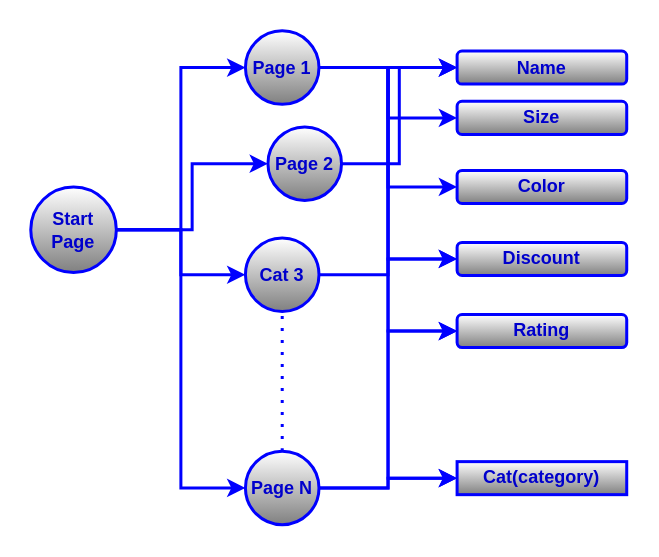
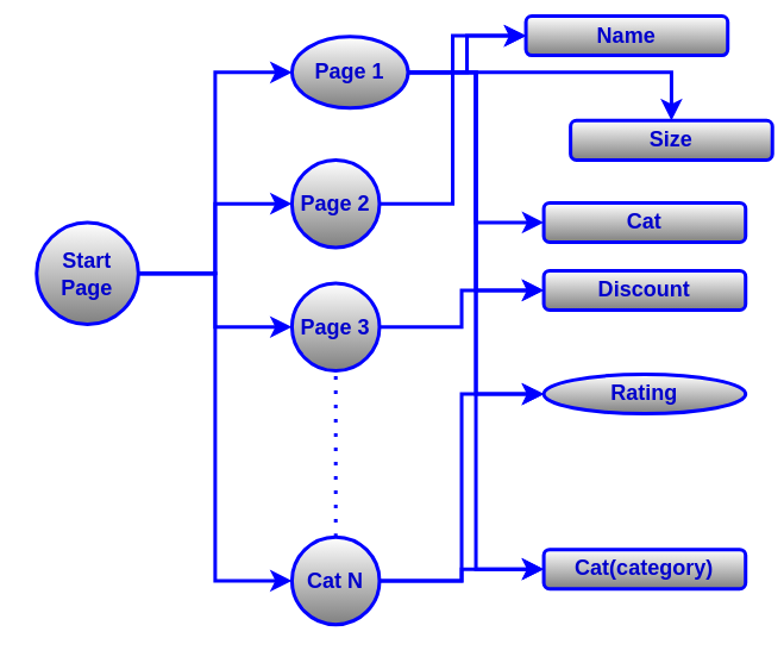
  <mxCell id="0" />
  <mxCell id="1" parent="0" />
  <mxCell id="2" style="edgeStyle=orthogonalEdgeStyle;rounded=0;orthogonalLoop=1;jettySize=auto;html=1;entryX=0;entryY=0.5;entryDx=0;entryDy=0;strokeColor=#0000FF;strokeWidth=2;" edge="1" parent="1" source="6" target="13"><mxGeometry relative="1" as="geometry" /></mxCell>
  <mxCell id="3" style="edgeStyle=orthogonalEdgeStyle;rounded=0;orthogonalLoop=1;jettySize=auto;html=1;entryX=0;entryY=0.5;entryDx=0;entryDy=0;strokeColor=#0000FF;strokeWidth=2;" edge="1" parent="1" source="6" target="15"><mxGeometry relative="1" as="geometry" /></mxCell>
  <mxCell id="4" style="edgeStyle=orthogonalEdgeStyle;rounded=0;orthogonalLoop=1;jettySize=auto;html=1;strokeColor=#0000FF;strokeWidth=2;" edge="1" parent="1" source="6" target="17"><mxGeometry relative="1" as="geometry" /></mxCell>
  <mxCell id="5" style="edgeStyle=orthogonalEdgeStyle;rounded=0;orthogonalLoop=1;jettySize=auto;html=1;entryX=0;entryY=0.5;entryDx=0;entryDy=0;strokeColor=#0000FF;strokeWidth=2;" edge="1" parent="1" source="6" target="20"><mxGeometry relative="1" as="geometry" /></mxCell>
  <mxCell id="6" value="Start Page" style="ellipse;whiteSpace=wrap;html=1;aspect=fixed;strokeColor=#0000FF;strokeWidth=2;gradientColor=#808080;fontColor=#0000CC;fontStyle=1" vertex="1" parent="1"><mxGeometry x="20" y="124" width="57" height="57" as="geometry" /></mxCell>
  <mxCell id="7" style="edgeStyle=orthogonalEdgeStyle;rounded=0;orthogonalLoop=1;jettySize=auto;html=1;strokeColor=#0000FF;strokeWidth=2;" edge="1" parent="1" source="13" target="22"><mxGeometry relative="1" as="geometry" /></mxCell>
  <mxCell id="8" style="edgeStyle=orthogonalEdgeStyle;rounded=0;orthogonalLoop=1;jettySize=auto;html=1;strokeColor=#0000FF;strokeWidth=2;" edge="1" parent="1" source="13" target="27"><mxGeometry relative="1" as="geometry" /></mxCell>
  <mxCell id="9" style="edgeStyle=orthogonalEdgeStyle;rounded=0;orthogonalLoop=1;jettySize=auto;html=1;entryX=0;entryY=0.5;entryDx=0;entryDy=0;strokeColor=#0000FF;strokeWidth=2;" edge="1" parent="1" source="13" target="23"><mxGeometry relative="1" as="geometry" /></mxCell>
  <mxCell id="10" style="edgeStyle=orthogonalEdgeStyle;rounded=0;orthogonalLoop=1;jettySize=auto;html=1;entryX=0;entryY=0.5;entryDx=0;entryDy=0;strokeColor=#0000FF;strokeWidth=2;" edge="1" parent="1" source="13" target="24"><mxGeometry relative="1" as="geometry" /></mxCell>
  <mxCell id="11" style="edgeStyle=orthogonalEdgeStyle;rounded=0;orthogonalLoop=1;jettySize=auto;html=1;entryX=0;entryY=0.5;entryDx=0;entryDy=0;strokeColor=#0000FF;strokeWidth=2;" edge="1" parent="1" source="13" target="25"><mxGeometry relative="1" as="geometry" /></mxCell>
  <mxCell id="12" style="edgeStyle=orthogonalEdgeStyle;rounded=0;orthogonalLoop=1;jettySize=auto;html=1;entryX=0;entryY=0.5;entryDx=0;entryDy=0;strokeColor=#0000FF;strokeWidth=2;" edge="1" parent="1" source="13" target="26"><mxGeometry relative="1" as="geometry" /></mxCell>
- <mxCell id="13" value="Page 1" style="ellipse;whiteSpace=wrap;html=1;aspect=fixed;strokeColor=#0000FF;strokeWidth=2;gradientColor=#808080;fontColor=#0000CC;fontStyle=1" vertex="1" parent="1"><mxGeometry x="163" y="20" width="49" height="49" as="geometry" /></mxCell>
+ <mxCell id="13" value="Page 1" style="ellipse;whiteSpace=wrap;html=1;aspect=fixed;strokeColor=#0000FF;strokeWidth=2;gradientColor=#808080;fontColor=#0000CC;fontStyle=1" vertex="1" parent="1"><mxGeometry x="163" y="20" width="65" height="40" as="geometry" /></mxCell>
  <mxCell id="14" style="edgeStyle=orthogonalEdgeStyle;rounded=0;orthogonalLoop=1;jettySize=auto;html=1;entryX=0;entryY=0.5;entryDx=0;entryDy=0;strokeColor=#0000FF;strokeWidth=2;" edge="1" parent="1" source="15" target="22"><mxGeometry relative="1" as="geometry" /></mxCell>
- <mxCell id="15" value="Page 2" style="ellipse;whiteSpace=wrap;html=1;aspect=fixed;strokeColor=#0000FF;strokeWidth=2;gradientColor=#808080;fontColor=#0000CC;fontStyle=1" vertex="1" parent="1"><mxGeometry x="178" y="84" width="49" height="49" as="geometry" /></mxCell>
+ <mxCell id="15" value="Page 2" style="ellipse;whiteSpace=wrap;html=1;aspect=fixed;strokeColor=#0000FF;strokeWidth=2;gradientColor=#808080;fontColor=#0000CC;fontStyle=1" vertex="1" parent="1"><mxGeometry x="163" y="89" width="49" height="49" as="geometry" /></mxCell>
  <mxCell id="16" style="edgeStyle=orthogonalEdgeStyle;rounded=0;orthogonalLoop=1;jettySize=auto;html=1;strokeColor=#0000FF;strokeWidth=2;" edge="1" parent="1" source="17" target="24"><mxGeometry relative="1" as="geometry" /></mxCell>
- <mxCell id="17" value="Cat 3" style="ellipse;whiteSpace=wrap;html=1;aspect=fixed;strokeColor=#0000FF;strokeWidth=2;gradientColor=#808080;fontColor=#0000CC;fontStyle=1" vertex="1" parent="1"><mxGeometry x="163" y="158" width="49" height="49" as="geometry" /></mxCell>
+ <mxCell id="17" value="Page 3" style="ellipse;whiteSpace=wrap;html=1;aspect=fixed;strokeColor=#0000FF;strokeWidth=2;gradientColor=#808080;fontColor=#0000CC;fontStyle=1" vertex="1" parent="1"><mxGeometry x="163" y="158" width="49" height="49" as="geometry" /></mxCell>
  <mxCell id="18" style="edgeStyle=orthogonalEdgeStyle;rounded=0;orthogonalLoop=1;jettySize=auto;html=1;strokeColor=#0000FF;strokeWidth=2;" edge="1" parent="1" source="20" target="26"><mxGeometry relative="1" as="geometry" /></mxCell>
  <mxCell id="19" style="edgeStyle=orthogonalEdgeStyle;rounded=0;orthogonalLoop=1;jettySize=auto;html=1;entryX=0;entryY=0.5;entryDx=0;entryDy=0;strokeColor=#0000FF;strokeWidth=2;" edge="1" parent="1" source="20" target="25"><mxGeometry relative="1" as="geometry" /></mxCell>
- <mxCell id="20" value="Page N" style="ellipse;whiteSpace=wrap;html=1;aspect=fixed;strokeColor=#0000FF;strokeWidth=2;gradientColor=#808080;fontColor=#0000CC;fontStyle=1" vertex="1" parent="1"><mxGeometry x="163" y="300" width="49" height="49" as="geometry" /></mxCell>
+ <mxCell id="20" value="Cat N" style="ellipse;whiteSpace=wrap;html=1;aspect=fixed;strokeColor=#0000FF;strokeWidth=2;gradientColor=#808080;fontColor=#0000CC;fontStyle=1" vertex="1" parent="1"><mxGeometry x="163" y="300" width="49" height="49" as="geometry" /></mxCell>
  <mxCell id="21" value="" style="endArrow=none;dashed=1;html=1;dashPattern=1 3;strokeWidth=2;rounded=0;entryX=0.5;entryY=1;entryDx=0;entryDy=0;exitX=0.5;exitY=0;exitDx=0;exitDy=0;strokeColor=#0000FF;" edge="1" parent="1" source="20" target="17"><mxGeometry width="50" height="50" relative="1" as="geometry"><mxPoint x="172" y="287" as="sourcePoint" /><mxPoint x="222" y="237" as="targetPoint" /></mxGeometry></mxCell>
- <mxCell id="22" value="Name" style="rounded=1;whiteSpace=wrap;html=1;strokeColor=#0000FF;strokeWidth=2;gradientColor=#808080;fontColor=#0000CC;fontStyle=1" vertex="1" parent="1"><mxGeometry x="304" y="33.5" width="113" height="22" as="geometry" /></mxCell>
- <mxCell id="23" value="Color" style="rounded=1;whiteSpace=wrap;html=1;strokeColor=#0000FF;strokeWidth=2;gradientColor=#808080;fontColor=#0000CC;fontStyle=1" vertex="1" parent="1"><mxGeometry x="304" y="113" width="113" height="22" as="geometry" /></mxCell>
- <mxCell id="24" value="Discount" style="rounded=1;whiteSpace=wrap;html=1;strokeColor=#0000FF;strokeWidth=2;gradientColor=#808080;fontColor=#0000CC;fontStyle=1" vertex="1" parent="1"><mxGeometry x="304" y="161" width="113" height="22" as="geometry" /></mxCell>
- <mxCell id="25" value="Rating" style="rounded=1;whiteSpace=wrap;html=1;strokeColor=#0000FF;strokeWidth=2;gradientColor=#808080;fontColor=#0000CC;fontStyle=1" vertex="1" parent="1"><mxGeometry x="304" y="209" width="113" height="22" as="geometry" /></mxCell>
- <mxCell id="26" value="Cat(category)" style="whiteSpace=wrap;html=1;strokeColor=#0000FF;strokeWidth=2;gradientColor=#808080;fontColor=#0000CC;fontStyle=1;rounded=0;" vertex="1" parent="1"><mxGeometry x="304" y="307" width="113" height="22" as="geometry" /></mxCell>
- <mxCell id="27" value="Size" style="rounded=1;whiteSpace=wrap;html=1;strokeColor=#0000FF;strokeWidth=2;gradientColor=#808080;fontColor=#0000CC;fontStyle=1" vertex="1" parent="1"><mxGeometry x="304" y="67" width="113" height="22" as="geometry" /></mxCell>
+ <mxCell id="22" value="Name" style="rounded=1;whiteSpace=wrap;html=1;strokeColor=#0000FF;strokeWidth=2;gradientColor=#808080;fontColor=#0000CC;fontStyle=1" vertex="1" parent="1"><mxGeometry x="294" y="8.5" width="113" height="22" as="geometry" /></mxCell>
+ <mxCell id="23" value="Cat" style="rounded=1;whiteSpace=wrap;html=1;strokeColor=#0000FF;strokeWidth=2;gradientColor=#808080;fontColor=#0000CC;fontStyle=1" vertex="1" parent="1"><mxGeometry x="304" y="113" width="113" height="22" as="geometry" /></mxCell>
+ <mxCell id="24" value="Discount" style="rounded=1;whiteSpace=wrap;html=1;strokeColor=#0000FF;strokeWidth=2;gradientColor=#808080;fontColor=#0000CC;fontStyle=1" vertex="1" parent="1"><mxGeometry x="304" y="151" width="113" height="22" as="geometry" /></mxCell>
+ <mxCell id="25" value="Rating" style="ellipse;whiteSpace=wrap;html=1;strokeColor=#0000FF;strokeWidth=2;gradientColor=#808080;fontColor=#0000CC;fontStyle=1;" vertex="1" parent="1"><mxGeometry x="304" y="209" width="113" height="22" as="geometry" /></mxCell>
+ <mxCell id="26" value="Cat(category)" style="rounded=1;whiteSpace=wrap;html=1;strokeColor=#0000FF;strokeWidth=2;gradientColor=#808080;fontColor=#0000CC;fontStyle=1" vertex="1" parent="1"><mxGeometry x="304" y="307" width="113" height="22" as="geometry" /></mxCell>
+ <mxCell id="27" value="Size" style="rounded=1;whiteSpace=wrap;html=1;strokeColor=#0000FF;strokeWidth=2;gradientColor=#808080;fontColor=#0000CC;fontStyle=1" vertex="1" parent="1"><mxGeometry x="319" y="67" width="113" height="22" as="geometry" /></mxCell>
